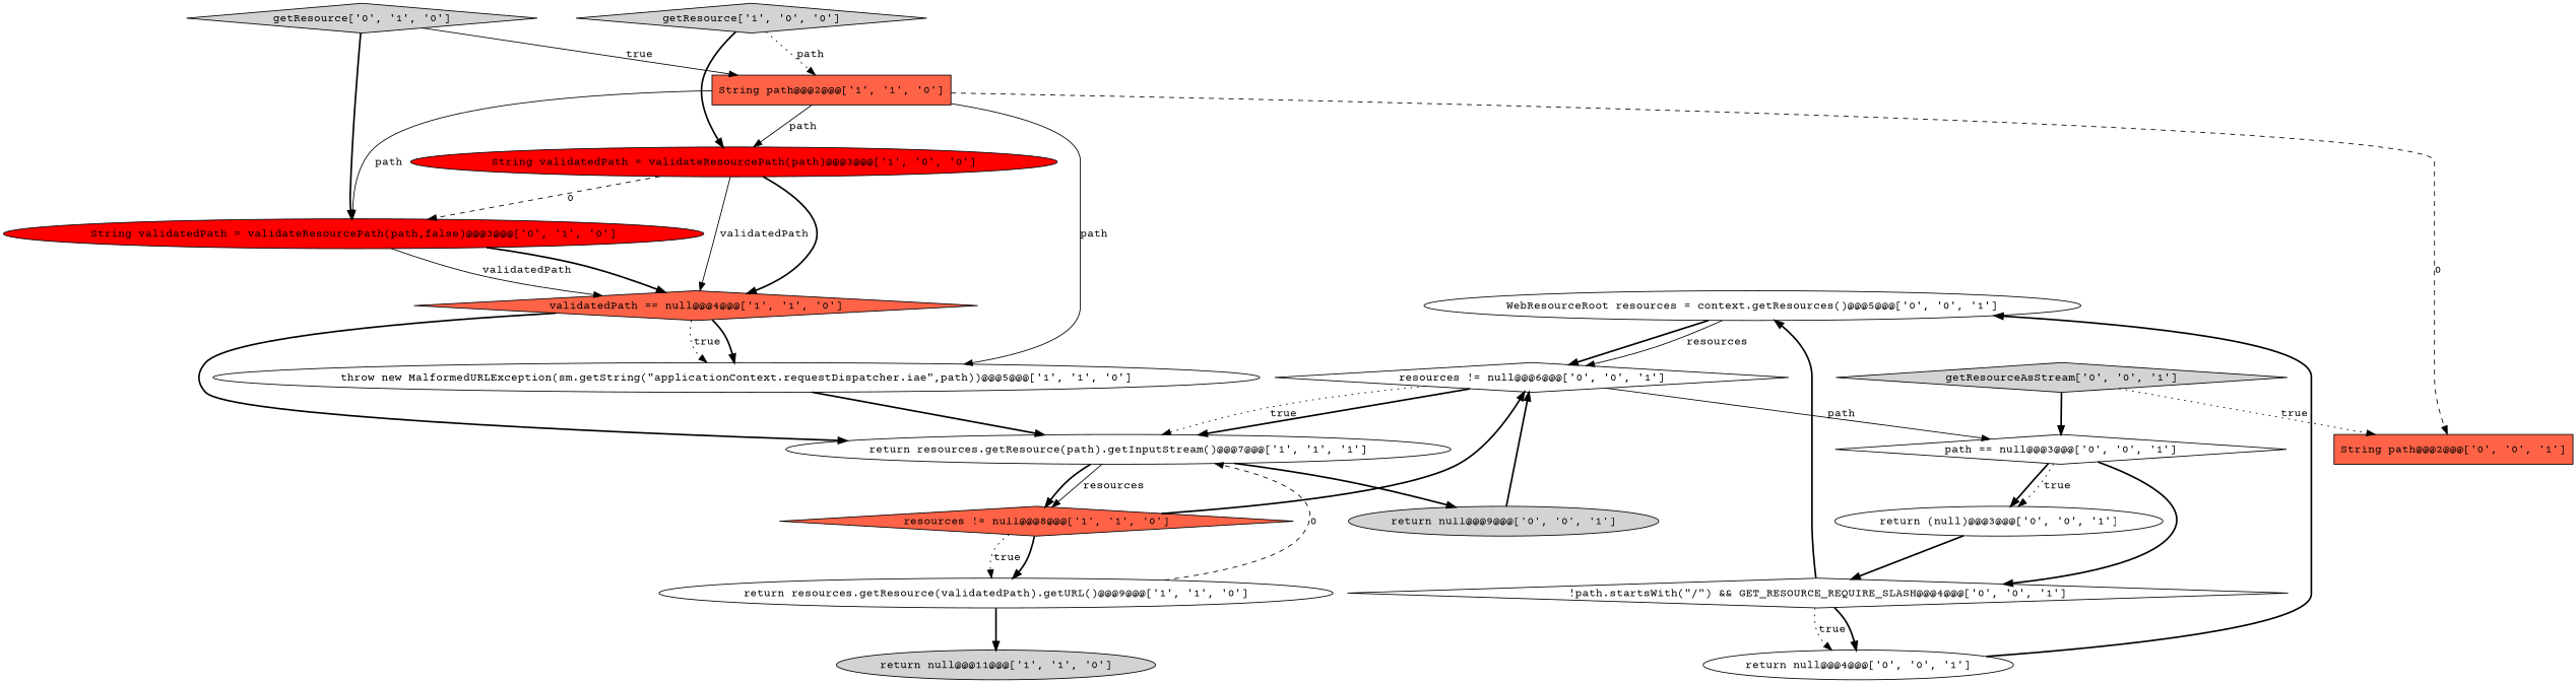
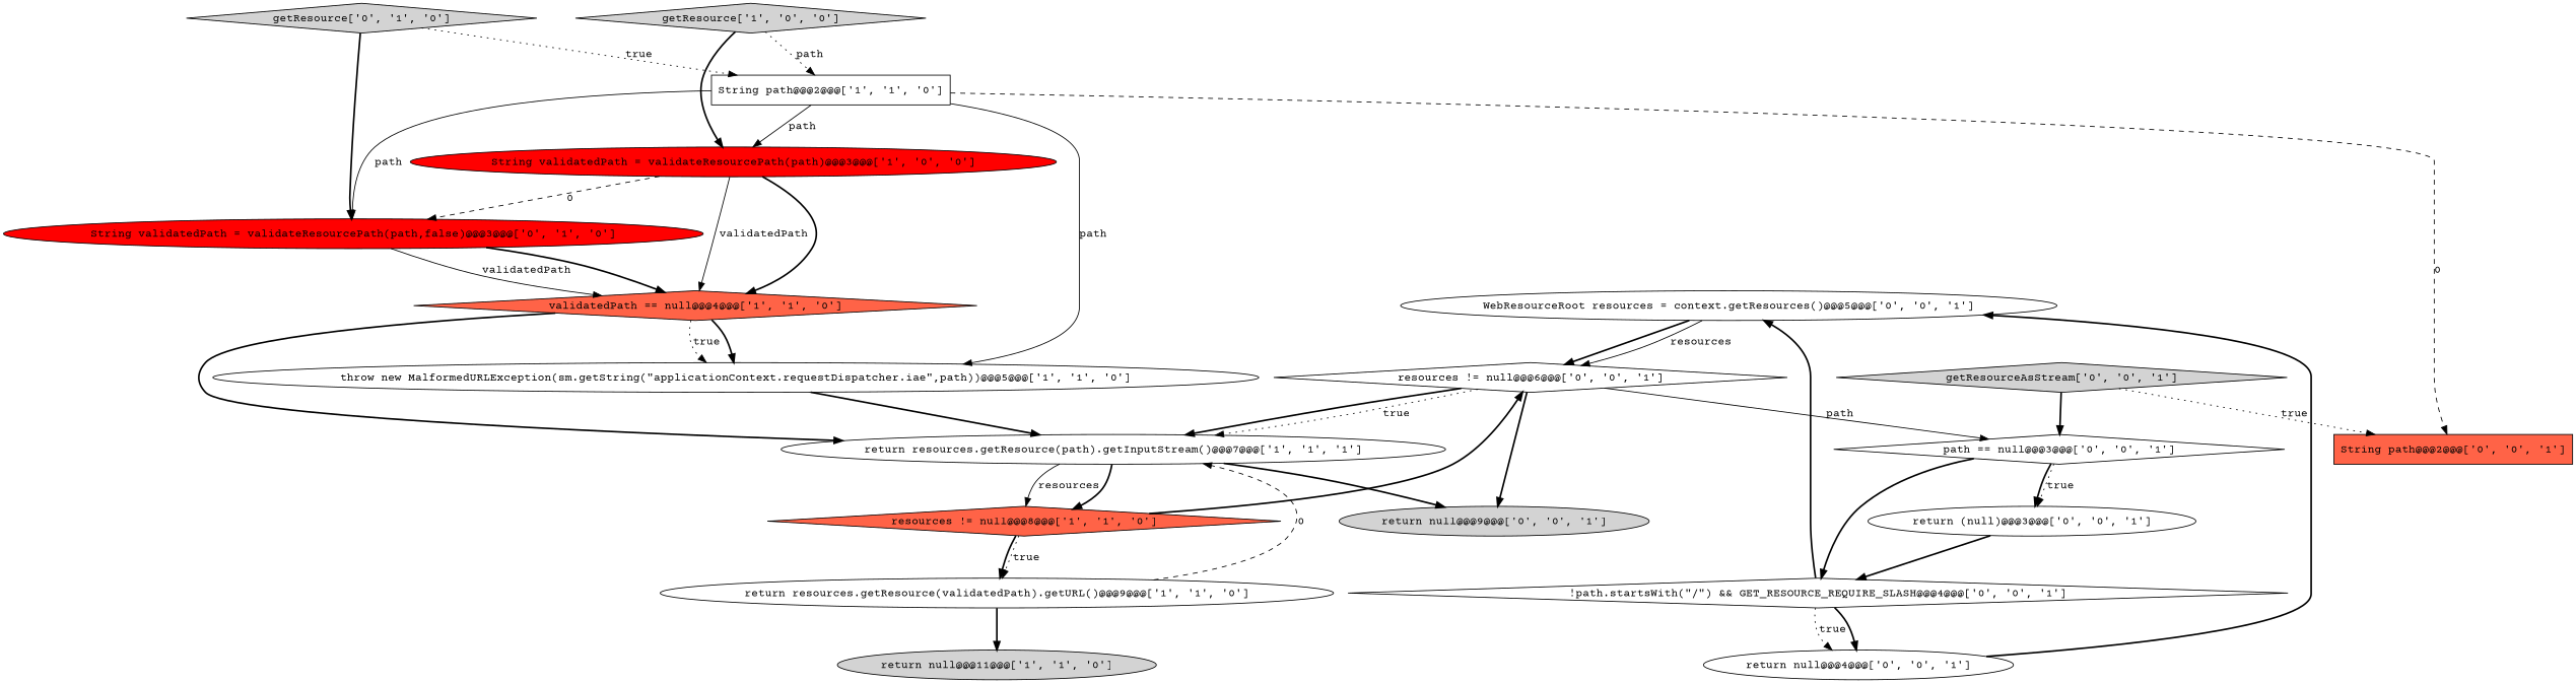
  digraph {
    fontname="Courier Prime"
    node [fillcolor=white fontname="Courier Prime" shape=ellipse style=filled]
    edge [fontname="Courier Prime" style=bold]
    n1 [label="WebResourceRoot resources = context.getResources()@@@5@@@['0', '0', '1']"]
    n2 [label="resources != null@@@6@@@['0', '0', '1']" shape=diamond]
    n3 [label="path == null@@@3@@@['0', '0', '1']" shape=diamond]
    n4 [label="return resources.getResource(path).getInputStream()@@@7@@@['1', '1', '1']"]
    n5 [fillcolor=lightgray label="return null@@@9@@@['0', '0', '1']"]
    n6 [fillcolor=tomato label="String path@@@2@@@['0', '0', '1']" shape=box]
    n7 [label="!path.startsWith(\"/\") && GET_RESOURCE_REQUIRE_SLASH@@@4@@@['0', '0', '1']" shape=diamond]
    n8 [label="return (null)@@@3@@@['0', '0', '1']"]
    n9 [label="return resources.getResource(validatedPath).getURL()@@@9@@@['1', '1', '0']"]
    n10 [fillcolor=lightgray label="return null@@@11@@@['1', '1', '0']"]
    n11 [fillcolor=tomato label="resources != null@@@8@@@['1', '1', '0']" shape=diamond]
    n12 [fillcolor=red label="String validatedPath = validateResourcePath(path)@@@3@@@['1', '0', '0']"]
    n13 [fillcolor=red label="String validatedPath = validateResourcePath(path,false)@@@3@@@['0', '1', '0']"]
    n14 [fillcolor=tomato label="validatedPath == null@@@4@@@['1', '1', '0']" shape=diamond]
    n15 [label="throw new MalformedURLException(sm.getString(\"applicationContext.requestDispatcher.iae\",path))@@@5@@@['1', '1', '0']"]
    n16 [fillcolor=lightgray label="getResourceAsStream['0', '0', '1']" shape=diamond]
    n17 [fillcolor=lightgray label="getResource['1', '0', '0']" shape=diamond]
-   n18 [fillcolor=tomato label="String path@@@2@@@['1', '1', '0']" shape=box]
+   n18 [label="String path@@@2@@@['1', '1', '0']" shape=box]
    n19 [label="return null@@@4@@@['0', '0', '1']"]
    n20 [fillcolor=lightgray label="getResource['0', '1', '0']" shape=diamond]
    n1 -> n2
    n1 -> n2 [label=resources style=solid]
    n2 -> n3 [label=path style=solid]
    n2 -> n4
    n2 -> n4 [label=true style=dotted]
-   n5 -> n2
+   n2 -> n5
    n3 -> n7
    n3 -> n8
    n3 -> n8 [label=true style=dotted]
    n4 -> n5
    n4 -> n11 [label=resources style=solid]
    n4 -> n11
    n7 -> n1
    n7 -> n19 [label=true style=dotted]
    n7 -> n19
    n8 -> n7
    n9 -> n4 [label=0 style=dashed]
    n9 -> n10
    n11 -> n2
    n11 -> n9
    n11 -> n9 [label=true style=dotted]
    n12 -> n13 [label=0 style=dashed]
    n12 -> n14 [label=validatedPath style=solid]
    n12 -> n14
    n13 -> n14
    n13 -> n14 [label=validatedPath style=solid]
    n14 -> n4
    n14 -> n15
    n14 -> n15 [label=true style=dotted]
    n15 -> n4
    n16 -> n3
    n16 -> n6 [label=true style=dotted]
    n17 -> n12
    n17 -> n18 [label=path style=dotted]
    n18 -> n6 [label=0 style=dashed]
    n18 -> n12 [label=path style=solid]
    n18 -> n13 [label=path style=solid]
    n18 -> n15 [label=path style=solid]
    n19 -> n1
    n20 -> n13
-   n20 -> n18 [label=true style=solid]
+   n20 -> n18 [label=true style=dotted]
  }
